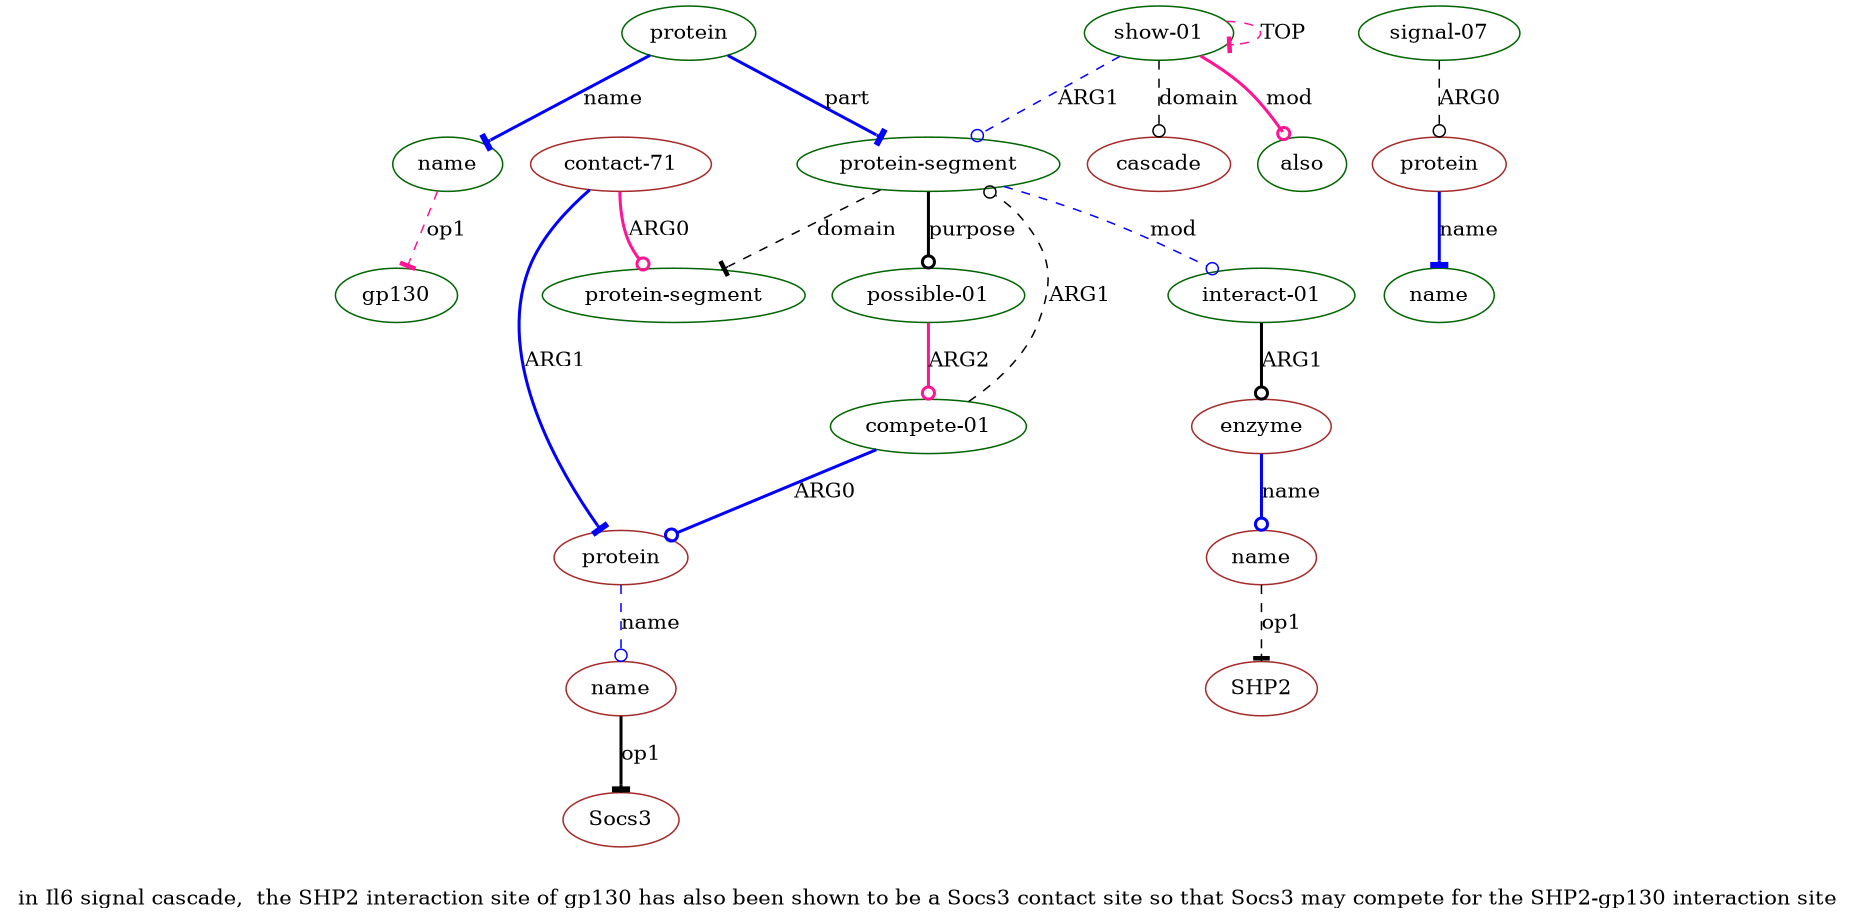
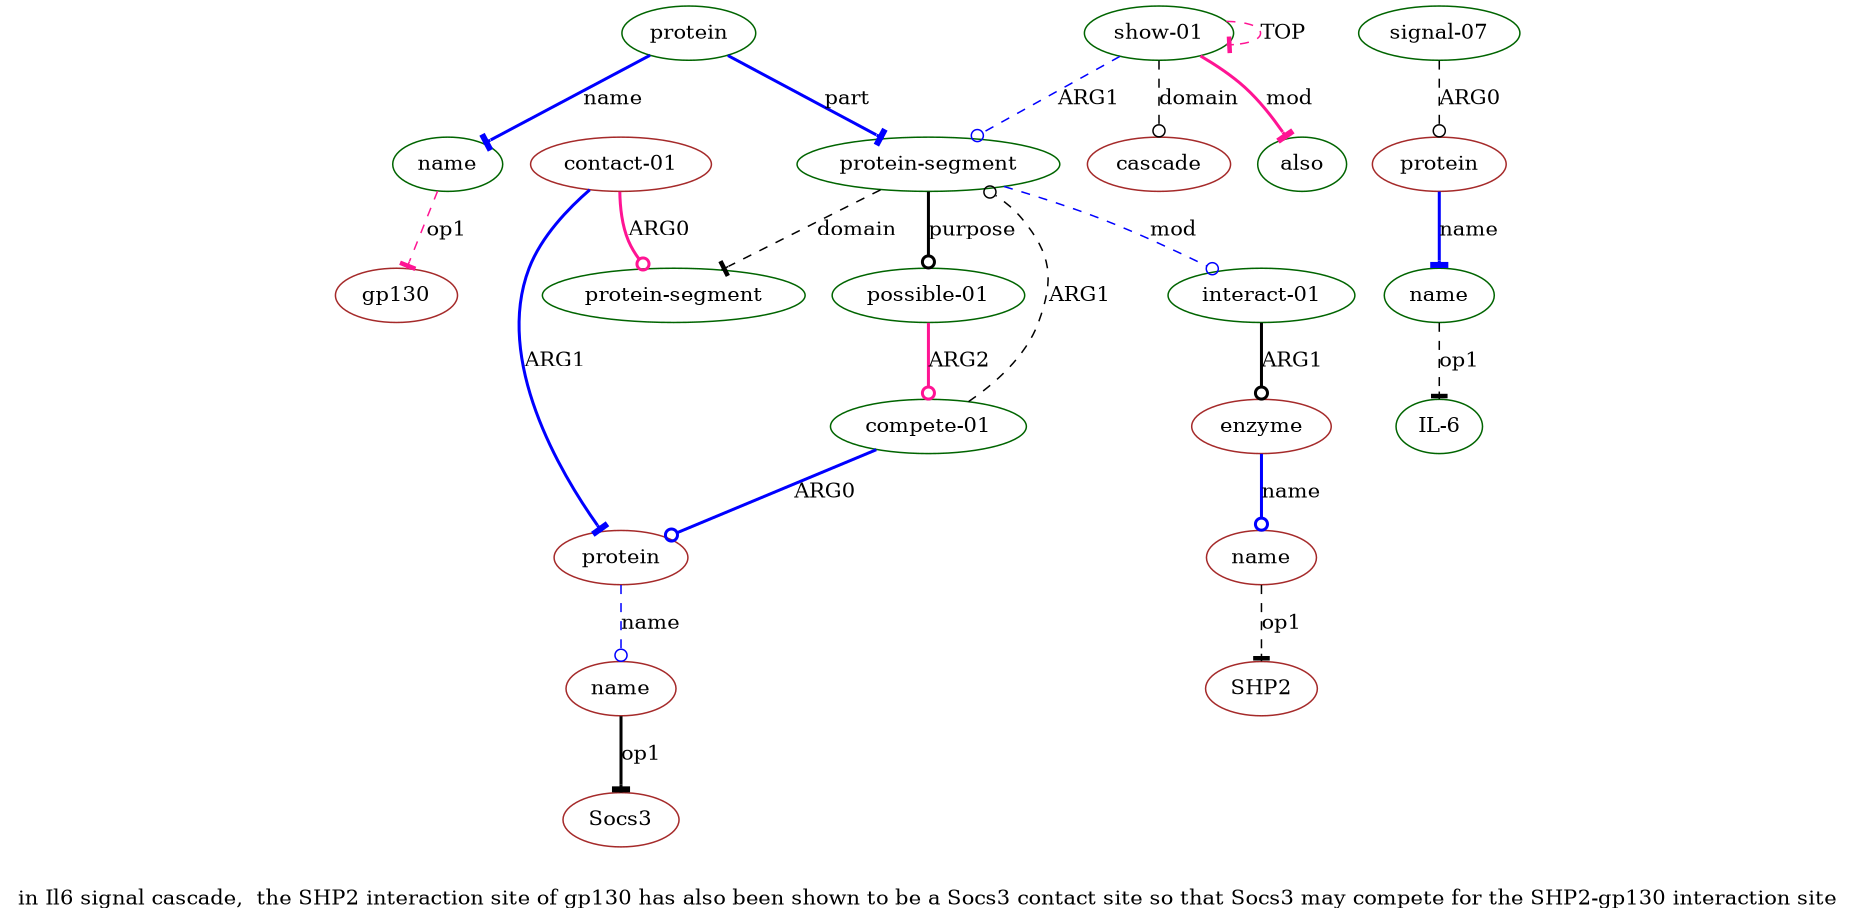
  digraph {
    label="in Il6 signal cascade,  the SHP2 interaction site of gp130 has also been shown to be a Socs3 contact site so that Socs3 may compete for the SHP2-gp130 interaction site"
    node [color=darkgreen gold_ind=-1 gold_label=name test_ind=-1 test_label=name]
    edge [arrowhead=odot color=black gold_label=ARG1 style=bold test_label=ARG1]
-   n1 [gold_label=gp130 label=gp130 test_label=gp130]
+   n1 [color=brown gold_label=gp130 label=gp130 test_label=gp130]
    n2 [color=brown gold_label=Socs3 label=Socs3 test_label=Socs3]
    n3 [color=brown gold_ind=8 label=name test_ind=8]
    n4 [color=brown gold_ind=15 gold_label=protein label=protein test_ind=15 test_label=protein]
    n5 [gold_ind=16 label=name test_ind=16]
+   n6 [gold_label="IL-6" label="IL-6" test_label="IL-6"]
    n7 [gold_ind=14 gold_label="signal-07" label="signal-07" test_ind=14 test_label="signal-07"]
    n8 [gold_ind=17 gold_label=also label=also test_ind=17 test_label=also]
    n9 [gold_ind=11 gold_label="possible-01" label="possible-01" test_ind=11 test_label="possible-01"]
    n10 [gold_ind=12 gold_label="compete-01" label="compete-01" test_ind=12 test_label="compete-01"]
    n11 [gold_ind=1 gold_label="protein-segment" label="protein-segment" test_ind=1 test_label="protein-segment"]
    n12 [color=brown gold_ind=7 gold_label=protein label=protein test_ind=7 test_label=protein]
    n13 [gold_ind=2 gold_label="interact-01" label="interact-01" test_ind=2 test_label="interact-01"]
    n14 [gold_ind=5 gold_label="protein-segment" label="protein-segment" test_ind=5 test_label="protein-segment"]
    n15 [gold_ind=10 label=name test_ind=10]
    n16 [color=brown gold_ind=13 gold_label=cascade label=cascade test_ind=13 test_label=cascade]
    n17 [color=brown gold_ind=3 gold_label=enzyme label=enzyme test_ind=3 test_label=enzyme]
    n18 [color=brown gold_ind=4 label=name test_ind=4]
    n19 [gold_ind=0 gold_label="show-01" label="show-01" test_ind=0 test_label="show-01"]
    n20 [color=brown gold_label=SHP2 label=SHP2 test_label=SHP2]
-   n21 [color=brown gold_ind=6 gold_label="contact-01" label="contact-71" test_ind=6 test_label="contact-01"]
+   n21 [color=brown gold_ind=6 gold_label="contact-01" label="contact-01" test_ind=6 test_label="contact-01"]
    n22 [gold_ind=9 gold_label=protein label=protein test_ind=9 test_label=protein]
    n3 -> n2 [arrowhead=tee gold_label=op1 label=op1 test_label=op1]
    n4 -> n5 [arrowhead=tee color=blue gold_label=name label=name test_label=name]
+   n5 -> n6 [arrowhead=tee gold_label=op1 label=op1 style=dashed test_label=op1]
    n7 -> n4 [gold_label=ARG0 label=ARG0 style=dashed test_label=ARG0]
    n9 -> n10 [color=deeppink label=ARG2]
    n10 -> n11 [label=ARG1 style=dashed]
    n10 -> n12 [color=blue gold_label=ARG0 label=ARG0 test_label=ARG0]
    n11 -> n9 [gold_label=purpose label=purpose test_label=purpose]
    n11 -> n13 [color=blue gold_label=mod label=mod style=dashed test_label=mod]
    n11 -> n14 [arrowhead=tee gold_label=domain label=domain style=dashed test_label=domain]
    n12 -> n3 [color=blue gold_label=name label=name style=dashed test_label=name]
    n13 -> n17 [label=ARG1]
    n15 -> n1 [arrowhead=tee color=deeppink gold_label=op1 label=op1 style=dashed test_label=op1]
    n17 -> n18 [color=blue gold_label=name label=name test_label=name]
    n18 -> n20 [arrowhead=tee gold_label=op1 label=op1 style=dashed test_label=op1]
-   n19 -> n8 [color=deeppink gold_label=mod label=mod test_label=mod]
+   n19 -> n8 [arrowhead=tee color=deeppink gold_label=mod label=mod test_label=mod]
    n19 -> n11 [color=blue label=ARG1 style=dashed]
    n19 -> n16 [gold_label=location label=domain style=dashed test_label=location]
    n19 -> n19 [arrowhead=tee color=deeppink gold_label=TOP label=TOP style=dashed test_label=TOP]
    n21 -> n12 [arrowhead=tee color=blue label=ARG1]
    n21 -> n14 [color=deeppink gold_label=ARG0 label=ARG0 test_label=ARG0]
    n22 -> n11 [arrowhead=tee color=blue gold_label=part label=part test_label=part]
    n22 -> n15 [arrowhead=tee color=blue gold_label=name label=name test_label=name]
  }
